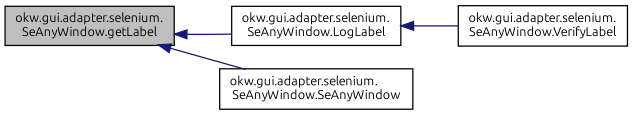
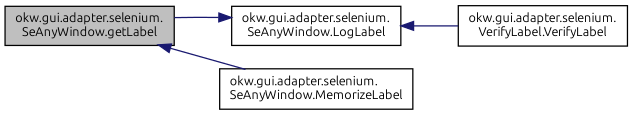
  digraph {
    fontname=Ubuntu
    rankdir=LR
    node [color=black fillcolor=white fontname=Ubuntu fontsize=10 shape=record style=filled]
    edge [color=midnightblue dir=back fontname=Ubuntu fontsize=10 labelfontname=Helvetica labelfontsize=10 style=solid]
    n1 [fillcolor=grey75 fontcolor=black height=0.2 label="okw.gui.adapter.selenium.\lSeAnyWindow.getLabel" width=0.4]
    n2 [height=0.2 label="okw.gui.adapter.selenium.\lSeAnyWindow.LogLabel" width=0.4]
-   n3 [height=0.2 label="okw.gui.adapter.selenium.\lSeAnyWindow.SeAnyWindow" width=0.4]
-   n4 [height=0.2 label="okw.gui.adapter.selenium.\lSeAnyWindow.VerifyLabel" width=0.4]
-   n1 -> n2
+   n3 [height=0.2 label="okw.gui.adapter.selenium.\lSeAnyWindow.MemorizeLabel" width=0.4]
+   n4 [height=0.2 label="okw.gui.adapter.selenium.\lVerifyLabel.VerifyLabel" width=0.4]
+   n2 -> n1
    n1 -> n3
    n2 -> n4
  }
